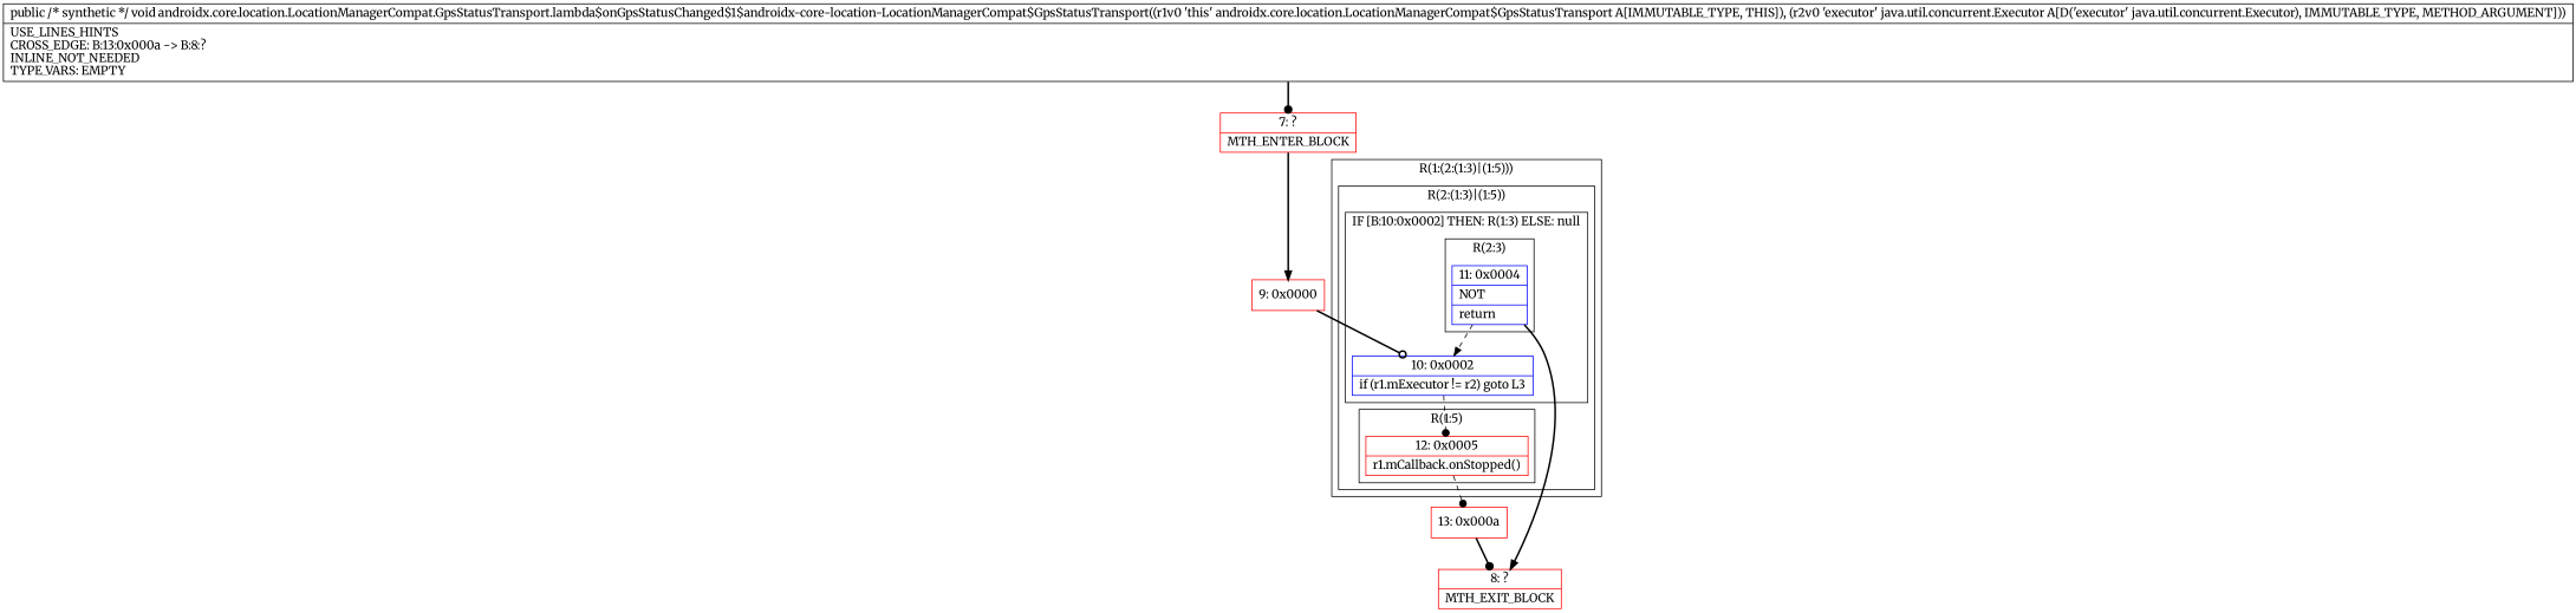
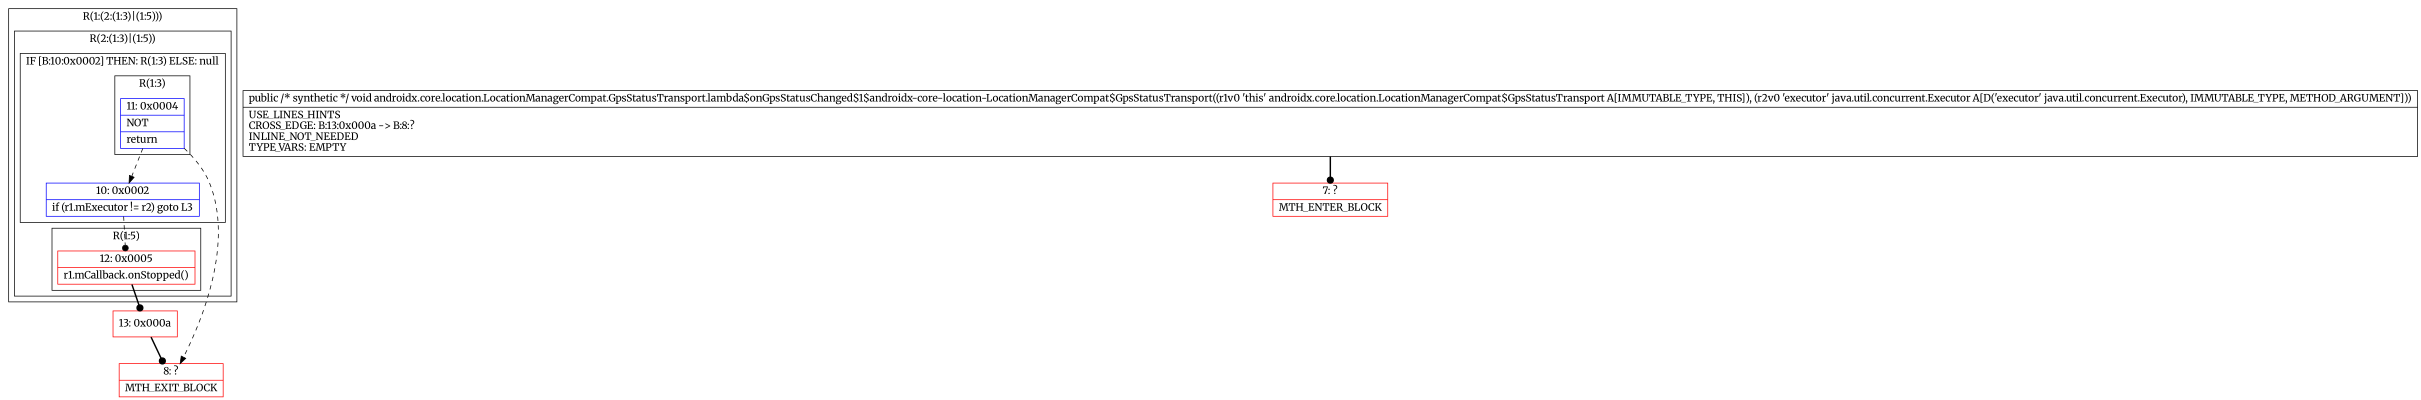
  digraph {
    fontname=Merriweather
    node [color=red fontname=Merriweather shape=record]
    edge [arrowhead=dot fontname=Merriweather style=bold]
    n1 [color=blue label="{11\:\ 0x0004|NOT\l|return\l}"]
    n2 [color=blue label="{10\:\ 0x0002|if (r1.mExecutor != r2) goto L3\l}"]
    n3 [label="{12\:\ 0x0005|r1.mCallback.onStopped()\l}"]
    n4 [label="{8\:\ ?|MTH_EXIT_BLOCK\l}"]
    n5 [label="{13\:\ 0x000a}"]
    n6 [label="{7\:\ ?|MTH_ENTER_BLOCK\l}"]
-   n7 [label="{9\:\ 0x0000}"]
    n8 [label="{public \/* synthetic *\/ void androidx.core.location.LocationManagerCompat.GpsStatusTransport.lambda$onGpsStatusChanged$1$androidx\-core\-location\-LocationManagerCompat$GpsStatusTransport((r1v0 'this' androidx.core.location.LocationManagerCompat$GpsStatusTransport A[IMMUTABLE_TYPE, THIS]), (r2v0 'executor' java.util.concurrent.Executor A[D('executor' java.util.concurrent.Executor), IMMUTABLE_TYPE, METHOD_ARGUMENT]))  | USE_LINES_HINTS\lCROSS_EDGE: B:13:0x000a \-\> B:8:?\lINLINE_NOT_NEEDED\lTYPE_VARS: EMPTY\l}" color=""]
    subgraph cluster_1 {
      label="R(1:(2:(1:3)|(1:5)))"
      subgraph cluster_2 {
        label="R(2:(1:3)|(1:5))"
        subgraph cluster_3 {
          label="IF [B:10:0x0002] THEN: R(1:3) ELSE: null"
          n2
          subgraph cluster_4 {
-           label="R(2:3)"
+           label="R(1:3)"
            n1
          }
        }
        subgraph cluster_5 {
          label="R(1:5)"
          n3
        }
      }
    }
    n1 -> n2 [arrowhead=normal style=dashed]
-   n1 -> n4 [arrowhead=normal]
+   n1 -> n4 [arrowhead=normal style=dashed]
    n2 -> n3 [style=dashed]
-   n3 -> n5 [style=dashed]
+   n3 -> n5
    n5 -> n4
-   n6 -> n7 [arrowhead=normal]
-   n7 -> n2 [arrowhead=odot]
    n8 -> n6
  }
